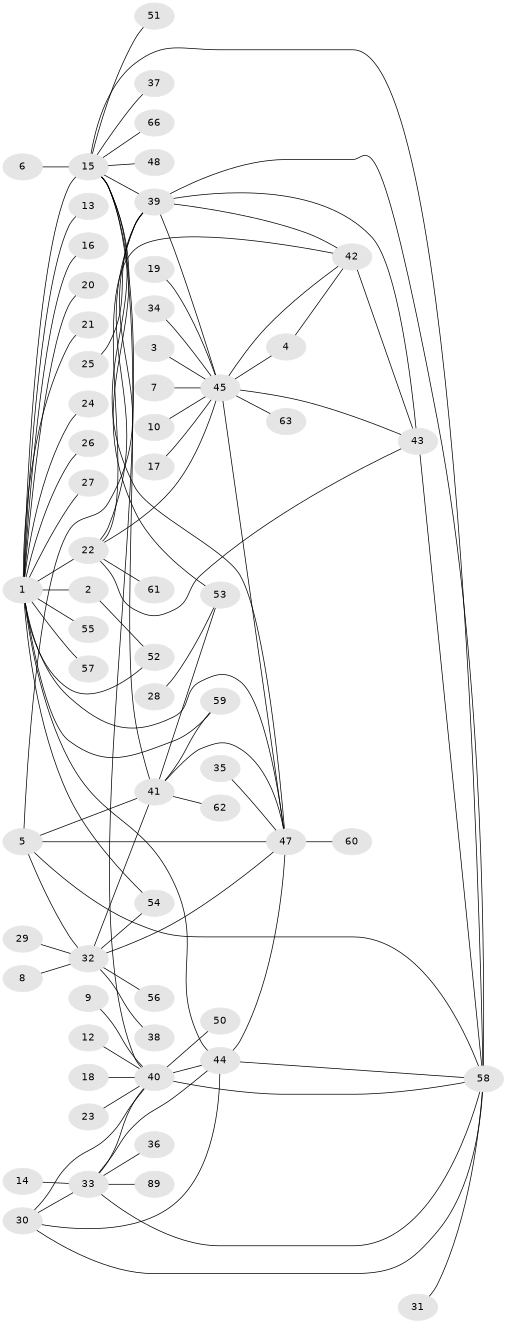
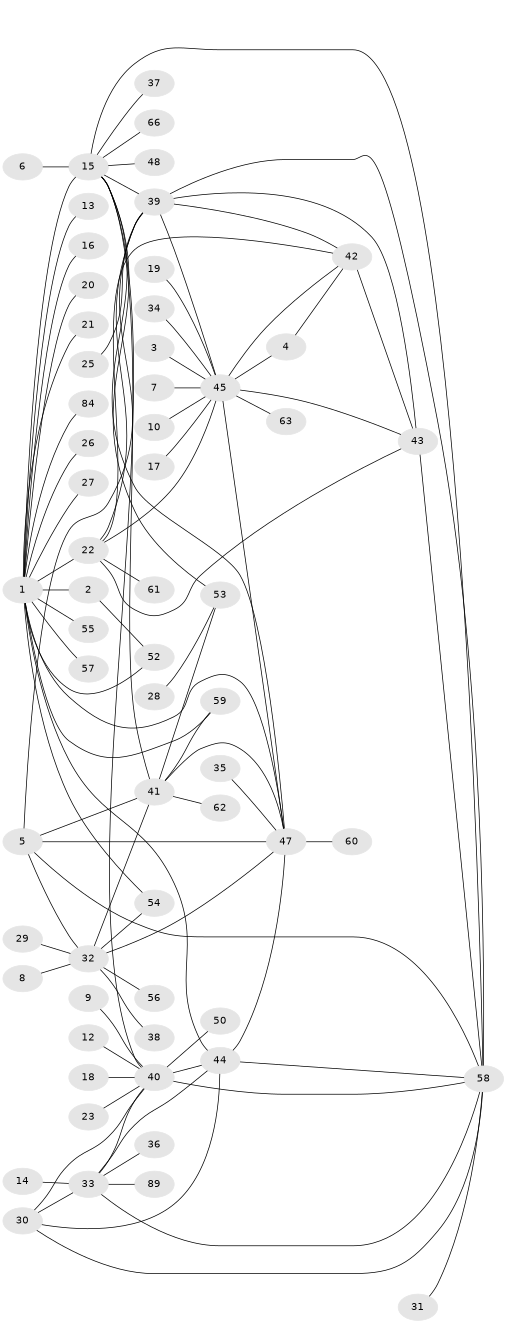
  graph {
    fontname="DejaVu Sans"
    rankdir=LR
    node [color=gray90 fontname="DejaVu Sans" style=filled]
    edge [fontname="DejaVu Sans" weight=1.0]
    1
    2
    13
    15
    16
    20
    21
    22
-   24
+   24 [label=84]
    26
    27
    44
    47
    52
    54
    55
    57
    59
    39
    41
    58
    40
    37
    n24 [label=66]
    48
-   51
    53
    45
    42
    43
    61
    60
    3
    4
    63
    5
    32
    38
    56
    62
    6
    7
    8
    9
    50
    10
    12
    14
    33
    36
    n51 [label=89]
    17
    18
    19
    23
    25
    28
    29
    30
    31
    34
    35
    1 -- 2 [weight=4.0]
    1 -- 13
    1 -- 15
    1 -- 16
    1 -- 20
    1 -- 21
    1 -- 22
    1 -- 24
    1 -- 26
    1 -- 27
    1 -- 44
    1 -- 47
    1 -- 52 [weight=4.0]
    1 -- 54
    1 -- 55
    1 -- 57
    1 -- 59
    2 -- 52
    15 -- 47
    15 -- 39
    15 -- 41 [weight=3.0]
    15 -- 58
    15 -- 40
    15 -- 37
    15 -- n24
    15 -- 48
-   15 -- 51
    15 -- 53 [weight=6.0]
    22 -- 39 [weight=2.0]
    22 -- 45 [weight=2.0]
    22 -- 42 [weight=2.0]
    22 -- 43 [weight=2.0]
    22 -- 61
    44 -- 47
    44 -- 58 [weight=2.0]
    47 -- 60
    39 -- 58 [weight=2.0]
    39 -- 45
    39 -- 42
    39 -- 43
    41 -- 47 [weight=2.0]
    41 -- 59
    41 -- 53 [weight=2.0]
    41 -- 62
    40 -- 44
    40 -- 58 [weight=2.0]
    40 -- 50
    45 -- 47
    45 -- 4
    45 -- 63
    42 -- 45
    42 -- 43
    43 -- 58
    43 -- 45
    3 -- 45
    4 -- 42
    5 -- 47 [weight=4.0]
    5 -- 39
    5 -- 41 [weight=2.0]
    5 -- 58
    5 -- 32 [weight=2.0]
    32 -- 47 [weight=2.0]
    32 -- 54
    32 -- 41
    32 -- 38
    32 -- 56
    6 -- 15
    7 -- 45
    8 -- 32
    9 -- 40
    10 -- 45
    12 -- 40
    14 -- 33
    33 -- 44
    33 -- 58 [weight=2.0]
    33 -- 40
    33 -- 36
    33 -- n51
    17 -- 45
    18 -- 40
    19 -- 45
    23 -- 40
    25 -- 39
    28 -- 53
    29 -- 32
    30 -- 44
    30 -- 58 [weight=2.0]
    30 -- 40
    30 -- 33
    31 -- 58
    34 -- 45
    35 -- 47
  }
